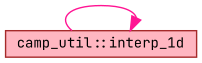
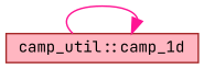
  digraph {
    rankdir=RL
    fontname="JetBrains Mono"
-   n1 [color=brown fillcolor=lightpink fontcolor=black fontname="JetBrains Mono" fontsize=10 height=0.2 label="camp_util::interp_1d" shape=box style=filled width=0.4]
+   n1 [color=brown fillcolor=lightpink fontcolor=black fontname="JetBrains Mono" fontsize=10 height=0.2 label="camp_util::camp_1d" shape=box style=filled width=0.4]
    n1 -> n1 [color=deeppink dir=back fontname="JetBrains Mono" fontsize=10 labelfontname=Helvetica labelfontsize=10 style=solid]
  }
